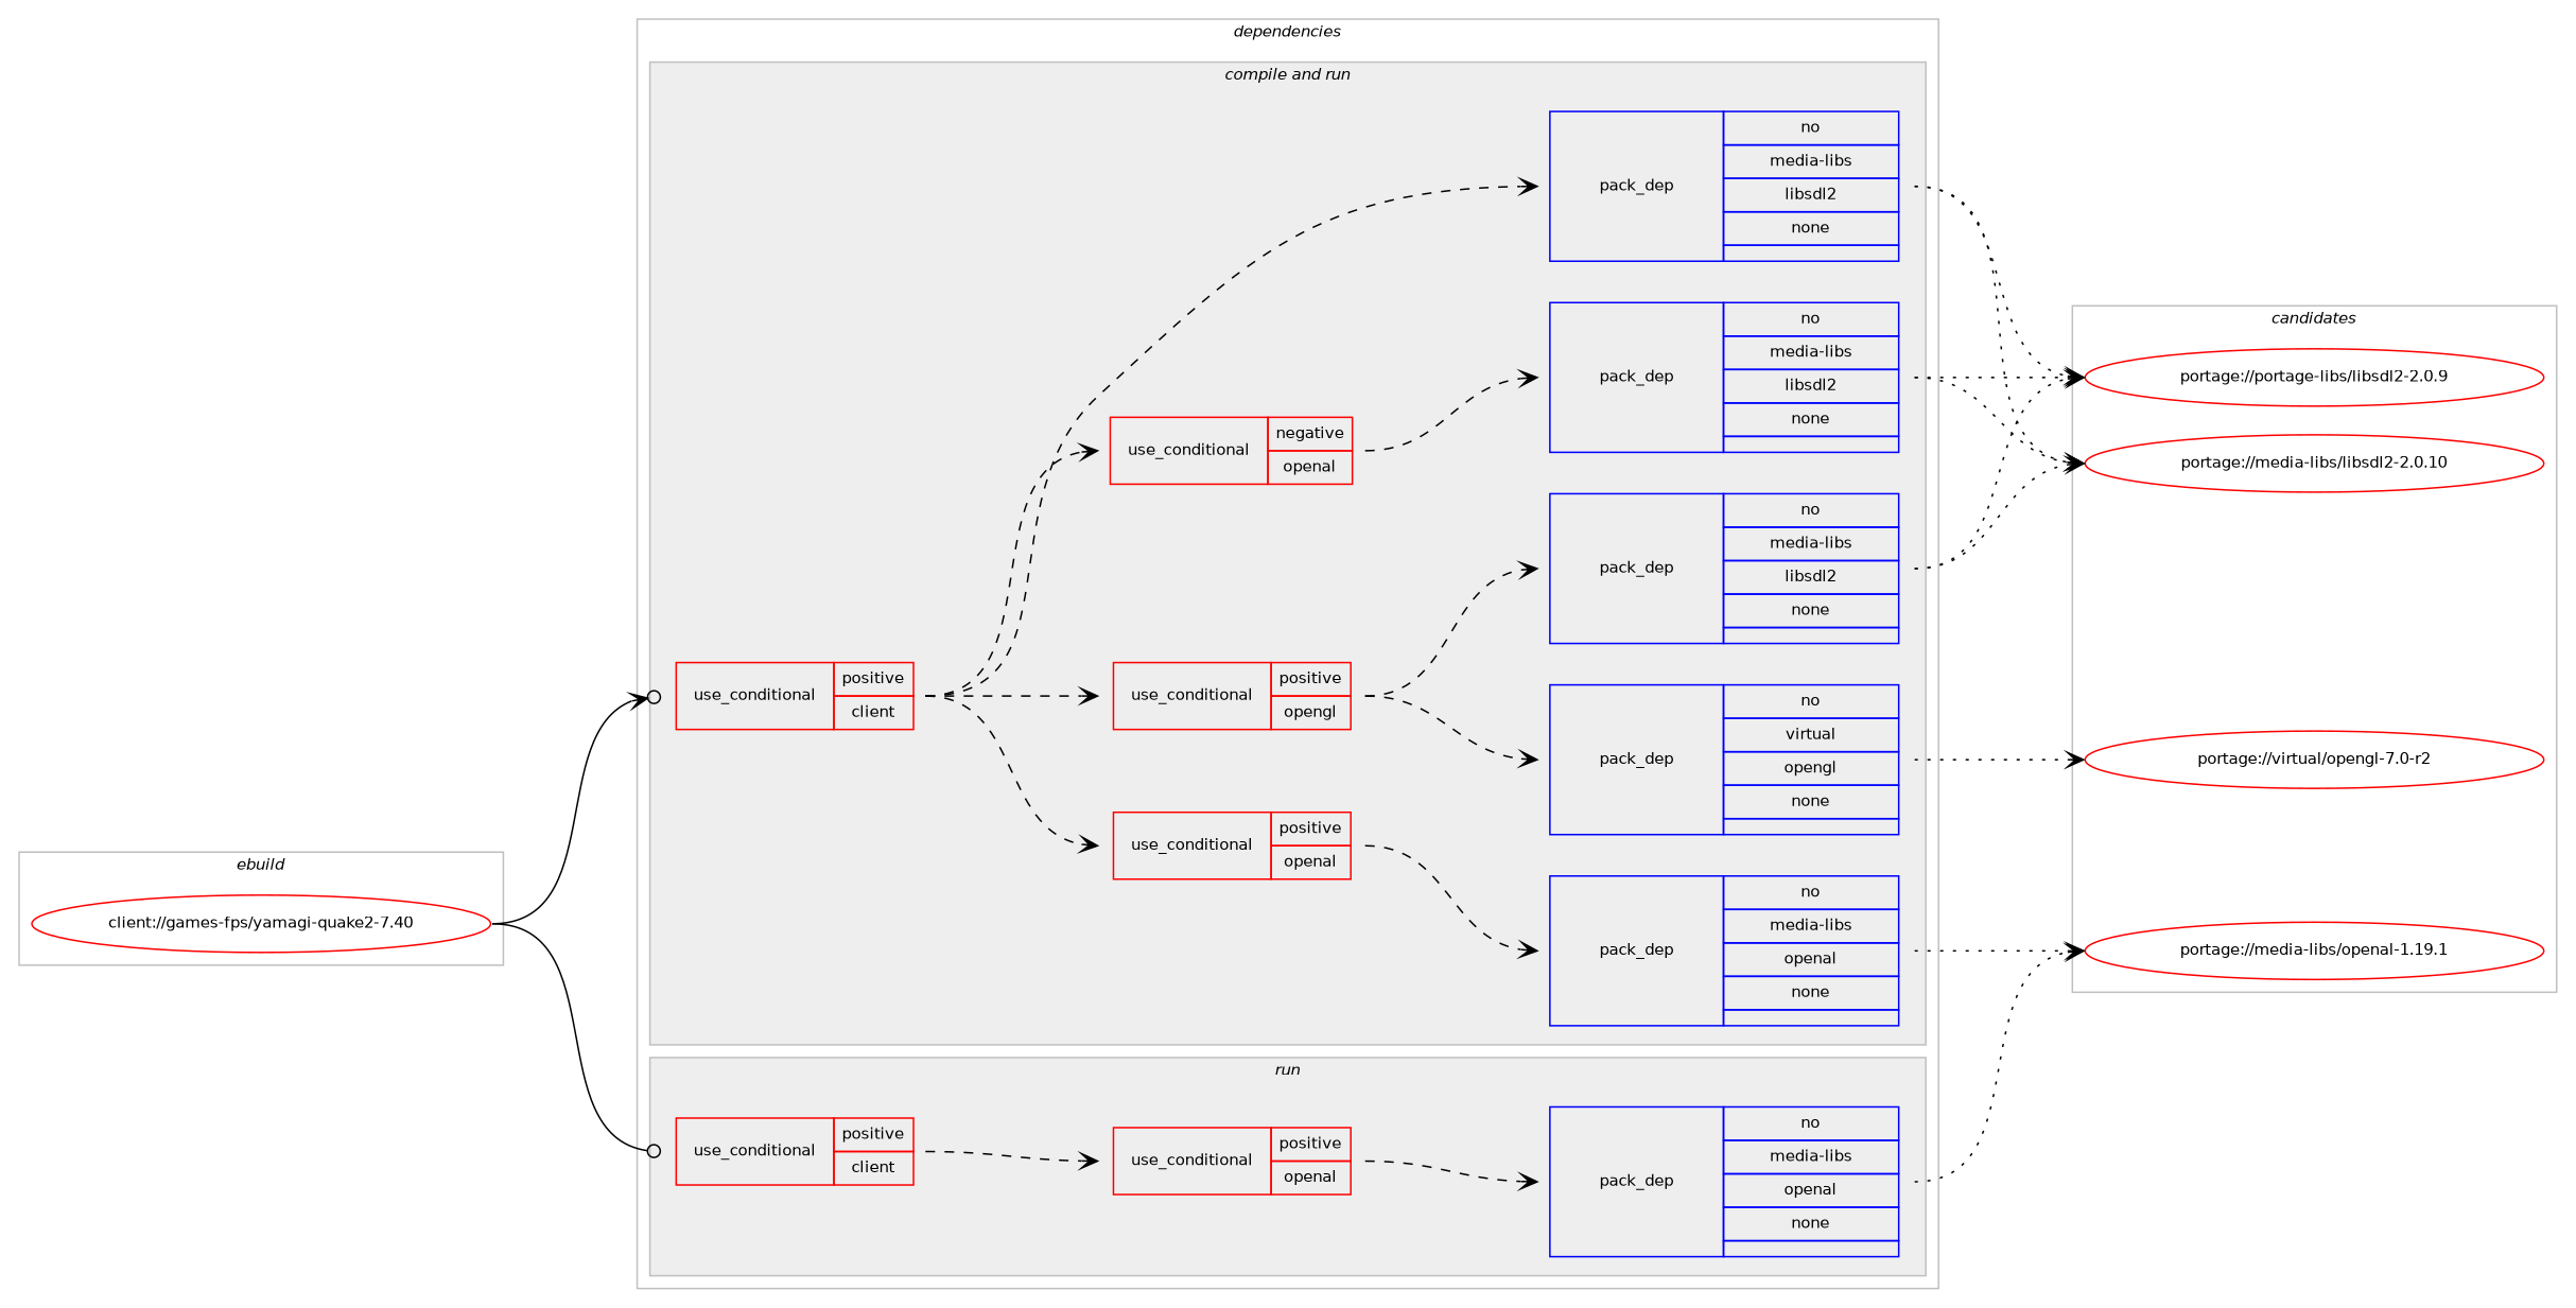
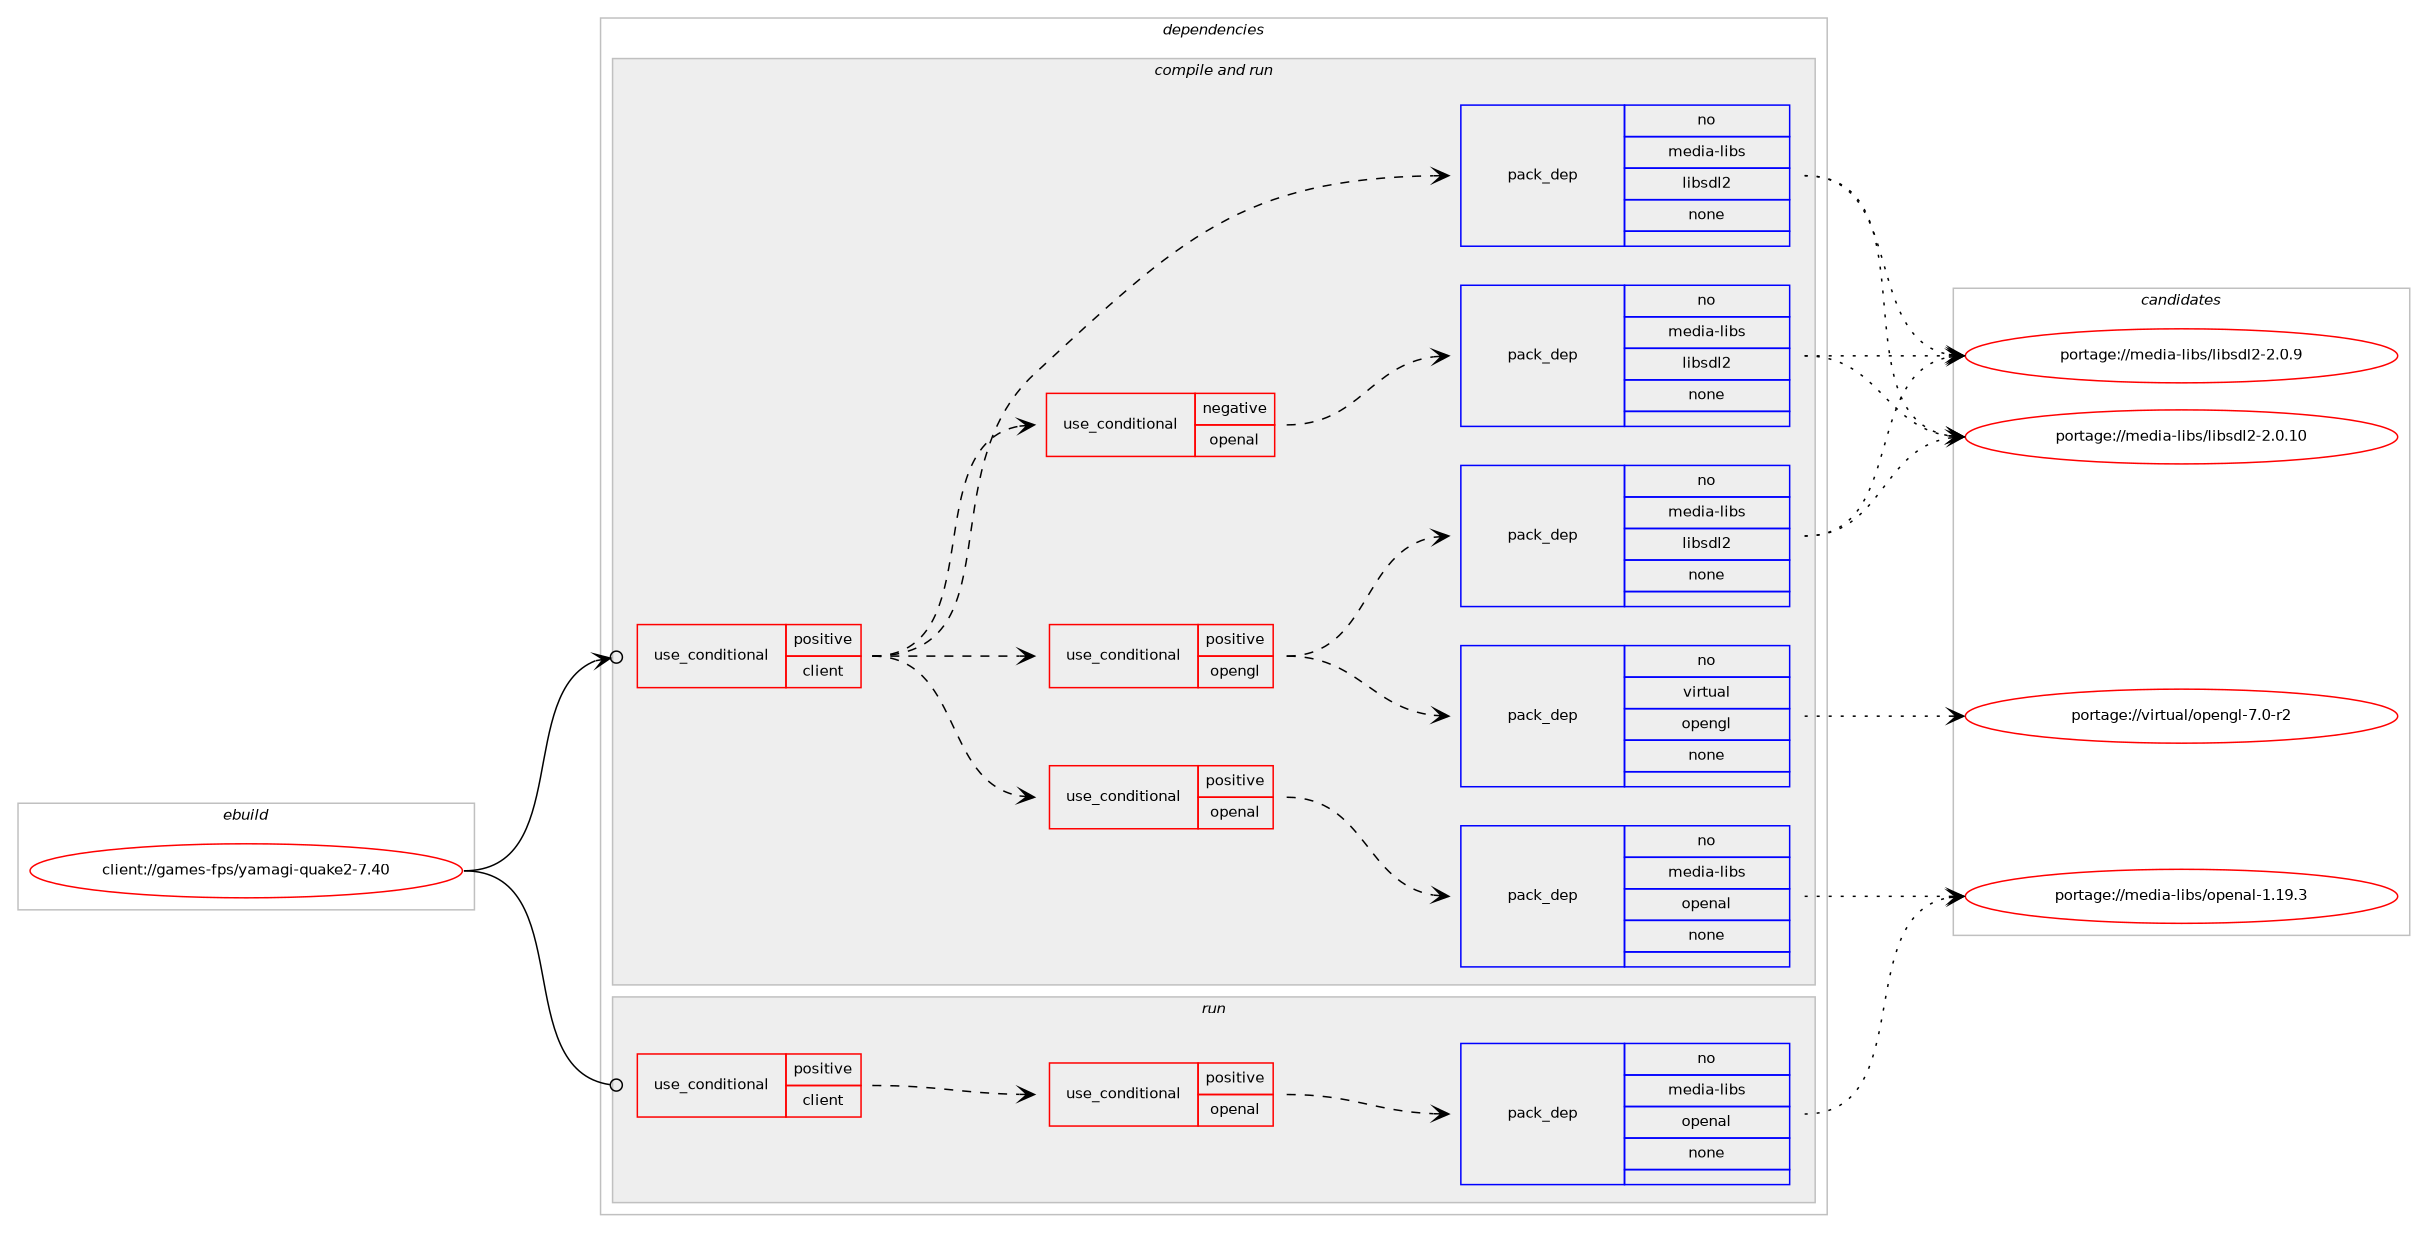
  digraph {
    compound=true
    concentrate=true
    fontname=Helvetica
    fontsize=10
    newrank=true
    rankdir=LR
    ranksep=1.5
    node [color=red fontname=Helvetica fontsize=10 shape=none]
    edge [arrowhead=vee headport=w style=dashed tailport=e weight=20]
    n1 [label="client://games-fps/yamagi-quake2-7.40" width=4 shape=""]
    n2 [color=blue label=<<TABLE BORDER="0" CELLBORDER="1" CELLSPACING="0" CELLPADDING="4" WIDTH="220"><TR><TD ROWSPAN="6" CELLPADDING="30">pack_dep</TD></TR><TR><TD WIDTH="110">no</TD></TR><TR><TD>media-libs</TD></TR><TR><TD>libsdl2</TD></TR><TR><TD>none</TD></TR><TR><TD></TD></TR></TABLE>>]
    n3 [color=blue label=<<TABLE BORDER="0" CELLBORDER="1" CELLSPACING="0" CELLPADDING="4" WIDTH="220"><TR><TD ROWSPAN="6" CELLPADDING="30">pack_dep</TD></TR><TR><TD WIDTH="110">no</TD></TR><TR><TD>media-libs</TD></TR><TR><TD>openal</TD></TR><TR><TD>none</TD></TR><TR><TD></TD></TR></TABLE>>]
    n4 [label=<<TABLE BORDER="0" CELLBORDER="1" CELLSPACING="0" CELLPADDING="4"><TR><TD ROWSPAN="3" CELLPADDING="10">use_conditional</TD></TR><TR><TD>positive</TD></TR><TR><TD>openal</TD></TR></TABLE>>]
    n5 [color=blue label=<<TABLE BORDER="0" CELLBORDER="1" CELLSPACING="0" CELLPADDING="4" WIDTH="220"><TR><TD ROWSPAN="6" CELLPADDING="30">pack_dep</TD></TR><TR><TD WIDTH="110">no</TD></TR><TR><TD>media-libs</TD></TR><TR><TD>libsdl2</TD></TR><TR><TD>none</TD></TR><TR><TD></TD></TR></TABLE>>]
    n6 [label=<<TABLE BORDER="0" CELLBORDER="1" CELLSPACING="0" CELLPADDING="4"><TR><TD ROWSPAN="3" CELLPADDING="10">use_conditional</TD></TR><TR><TD>negative</TD></TR><TR><TD>openal</TD></TR></TABLE>>]
    n7 [color=blue label=<<TABLE BORDER="0" CELLBORDER="1" CELLSPACING="0" CELLPADDING="4" WIDTH="220"><TR><TD ROWSPAN="6" CELLPADDING="30">pack_dep</TD></TR><TR><TD WIDTH="110">no</TD></TR><TR><TD>media-libs</TD></TR><TR><TD>libsdl2</TD></TR><TR><TD>none</TD></TR><TR><TD></TD></TR></TABLE>>]
    n8 [color=blue label=<<TABLE BORDER="0" CELLBORDER="1" CELLSPACING="0" CELLPADDING="4" WIDTH="220"><TR><TD ROWSPAN="6" CELLPADDING="30">pack_dep</TD></TR><TR><TD WIDTH="110">no</TD></TR><TR><TD>virtual</TD></TR><TR><TD>opengl</TD></TR><TR><TD>none</TD></TR><TR><TD></TD></TR></TABLE>>]
    n9 [label=<<TABLE BORDER="0" CELLBORDER="1" CELLSPACING="0" CELLPADDING="4"><TR><TD ROWSPAN="3" CELLPADDING="10">use_conditional</TD></TR><TR><TD>positive</TD></TR><TR><TD>opengl</TD></TR></TABLE>>]
    n10 [label=<<TABLE BORDER="0" CELLBORDER="1" CELLSPACING="0" CELLPADDING="4"><TR><TD ROWSPAN="3" CELLPADDING="10">use_conditional</TD></TR><TR><TD>positive</TD></TR><TR><TD>client</TD></TR></TABLE>>]
    n11 [color=blue label=<<TABLE BORDER="0" CELLBORDER="1" CELLSPACING="0" CELLPADDING="4" WIDTH="220"><TR><TD ROWSPAN="6" CELLPADDING="30">pack_dep</TD></TR><TR><TD WIDTH="110">no</TD></TR><TR><TD>media-libs</TD></TR><TR><TD>openal</TD></TR><TR><TD>none</TD></TR><TR><TD></TD></TR></TABLE>>]
    n12 [label=<<TABLE BORDER="0" CELLBORDER="1" CELLSPACING="0" CELLPADDING="4"><TR><TD ROWSPAN="3" CELLPADDING="10">use_conditional</TD></TR><TR><TD>positive</TD></TR><TR><TD>openal</TD></TR></TABLE>>]
    n13 [label=<<TABLE BORDER="0" CELLBORDER="1" CELLSPACING="0" CELLPADDING="4"><TR><TD ROWSPAN="3" CELLPADDING="10">use_conditional</TD></TR><TR><TD>positive</TD></TR><TR><TD>client</TD></TR></TABLE>>]
    n14 [label="portage://media-libs/libsdl2-2.0.10" width=4 shape=""]
-   n15 [label="portage://portage-libs/libsdl2-2.0.9" width=4 shape=""]
-   n16 [label="portage://media-libs/openal-1.19.1" width=4 shape=""]
+   n15 [label="portage://media-libs/libsdl2-2.0.9" width=4 shape=""]
+   n16 [label="portage://media-libs/openal-1.19.3" width=4 shape=""]
    n17 [label="portage://virtual/opengl-7.0-r2" width=4 shape=""]
    subgraph cluster_1 {
      color=gray
      label=<<i>ebuild</i>>
      rank=same
      n1
    }
    subgraph cluster_2 {
      color=gray
      label=<<i>dependencies</i>>
      subgraph cluster_3 {
        color=gray
        fillcolor="#eeeeee"
        label=<<i>compile</i>>
        style=filled
      }
      subgraph cluster_4 {
        color=gray
        fillcolor="#eeeeee"
        label=<<i>compile and run</i>>
        style=filled
        subgraph sub_5 {
          color=gray
          fillcolor="#eeeeee"
          label=<<i>compile and run</i>>
          style=filled
          n10
          subgraph sub_6 {
            color=gray
            fillcolor="#eeeeee"
            label=<<i>compile and run</i>>
            style=filled
            n2
          }
          subgraph sub_7 {
            color=gray
            fillcolor="#eeeeee"
            label=<<i>compile and run</i>>
            style=filled
            n4
            subgraph sub_8 {
              color=gray
              fillcolor="#eeeeee"
              label=<<i>compile and run</i>>
              style=filled
              n3
            }
          }
          subgraph sub_9 {
            color=gray
            fillcolor="#eeeeee"
            label=<<i>compile and run</i>>
            style=filled
            n6
            subgraph sub_10 {
              color=gray
              fillcolor="#eeeeee"
              label=<<i>compile and run</i>>
              style=filled
              n5
            }
          }
          subgraph sub_11 {
            color=gray
            fillcolor="#eeeeee"
            label=<<i>compile and run</i>>
            style=filled
            n9
            subgraph sub_12 {
              color=gray
              fillcolor="#eeeeee"
              label=<<i>compile and run</i>>
              style=filled
              n7
            }
            subgraph sub_13 {
              color=gray
              fillcolor="#eeeeee"
              label=<<i>compile and run</i>>
              style=filled
              n8
            }
          }
        }
      }
      subgraph cluster_14 {
        color=gray
        fillcolor="#eeeeee"
        label=<<i>run</i>>
        style=filled
        subgraph sub_15 {
          color=gray
          fillcolor="#eeeeee"
          label=<<i>run</i>>
          style=filled
          n13
          subgraph sub_16 {
            color=gray
            fillcolor="#eeeeee"
            label=<<i>run</i>>
            style=filled
            n12
            subgraph sub_17 {
              color=gray
              fillcolor="#eeeeee"
              label=<<i>run</i>>
              style=filled
              n11
            }
          }
        }
      }
    }
    subgraph cluster_18 {
      color=gray
      label=<<i>candidates</i>>
      rank=same
      subgraph sub_19 {
        color=black
        label=<<i>candidates</i>>
        nodesep=1
        rank=same
        n14
        n15
      }
      subgraph sub_20 {
        color=black
        label=<<i>candidates</i>>
        nodesep=1
        rank=same
        n16
      }
      subgraph sub_21 {
        color=black
        label=<<i>candidates</i>>
        nodesep=1
        rank=same
        n14
        n15
      }
      subgraph sub_22 {
        color=black
        label=<<i>candidates</i>>
        nodesep=1
        rank=same
        n14
        n15
      }
      subgraph sub_23 {
        color=black
        label=<<i>candidates</i>>
        nodesep=1
        rank=same
        n17
      }
      subgraph sub_24 {
        color=black
        label=<<i>candidates</i>>
        nodesep=1
        rank=same
        n16
      }
    }
    n1 -> n10 [arrowhead=odotvee style=solid]
    n1 -> n13 [arrowhead=odot style=solid]
    n2 -> n14 [style=dotted weight=100]
    n2 -> n15 [style=dotted weight=100]
    n3 -> n16 [style=dotted weight=100]
    n4 -> n3
    n5 -> n14 [style=dotted weight=100]
    n5 -> n15 [style=dotted weight=100]
    n6 -> n5
    n7 -> n14 [style=dotted weight=100]
    n7 -> n15 [style=dotted weight=100]
    n8 -> n17 [style=dotted weight=100]
    n9 -> n7
    n9 -> n8
    n10 -> n2
    n10 -> n4
    n10 -> n6
    n10 -> n9
    n11 -> n16 [style=dotted weight=100]
    n12 -> n11
    n13 -> n12
  }
